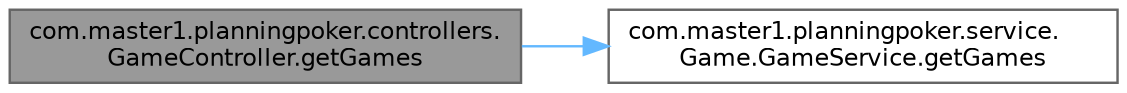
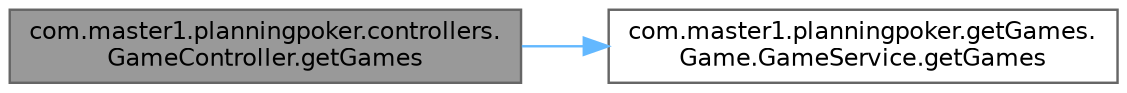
  digraph {
    rankdir=LR
    node [fontname=Helvetica fontsize=10 shape=box style=filled]
    n1 [color=gray40 fillcolor=grey60 fontcolor=black height=0.2 label="com.master1.planningpoker.controllers.\lGameController.getGames" width=0.4]
-   n2 [color=grey40 fillcolor=white height=0.2 label="com.master1.planningpoker.service.\lGame.GameService.getGames" width=0.4]
+   n2 [color=grey40 fillcolor=white height=0.2 label="com.master1.planningpoker.getGames.\lGame.GameService.getGames" width=0.4]
    n1 -> n2 [color=steelblue1 fontname=Helvetica fontsize=10 labelfontname=Helvetica labelfontsize=10 style=solid]
  }
